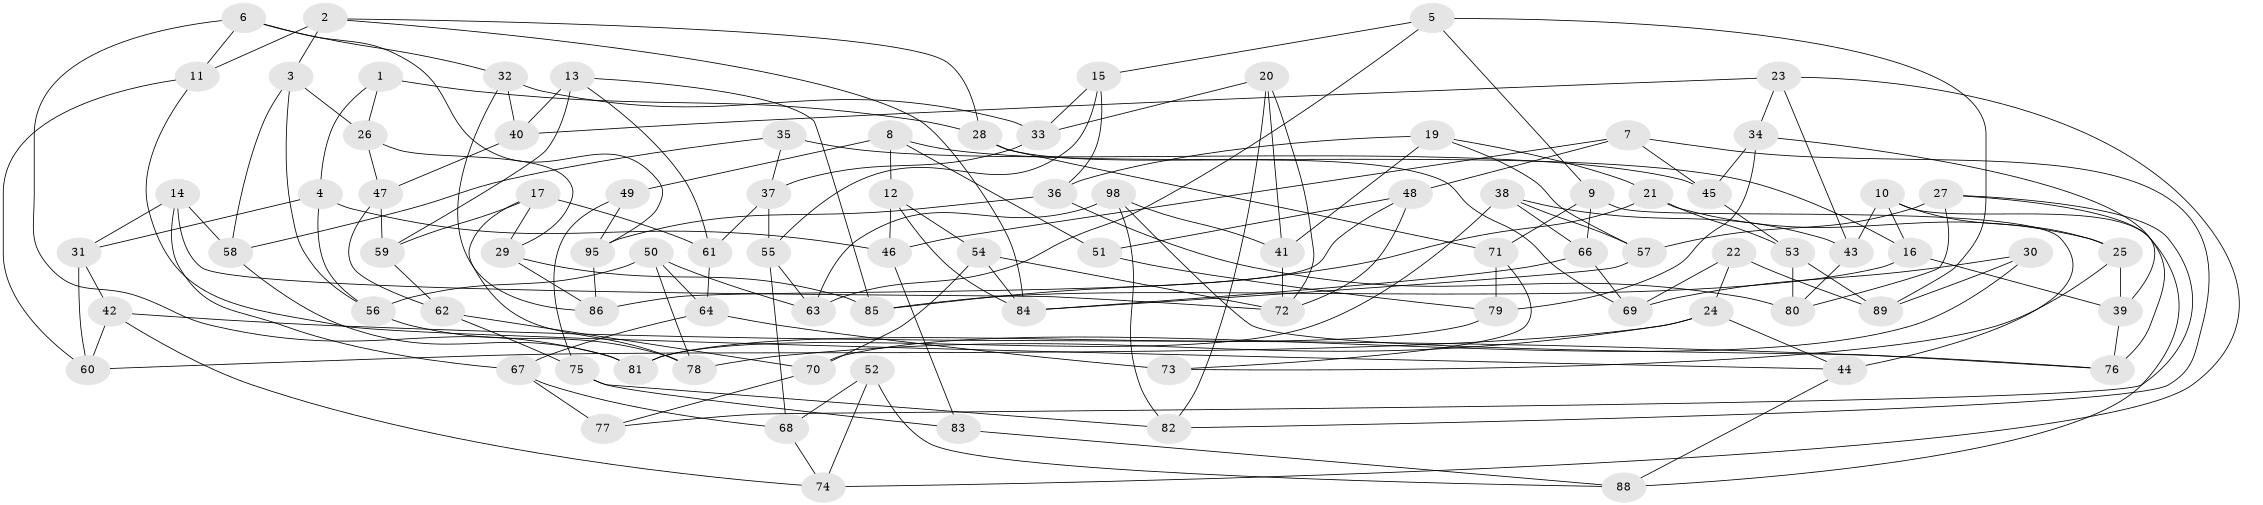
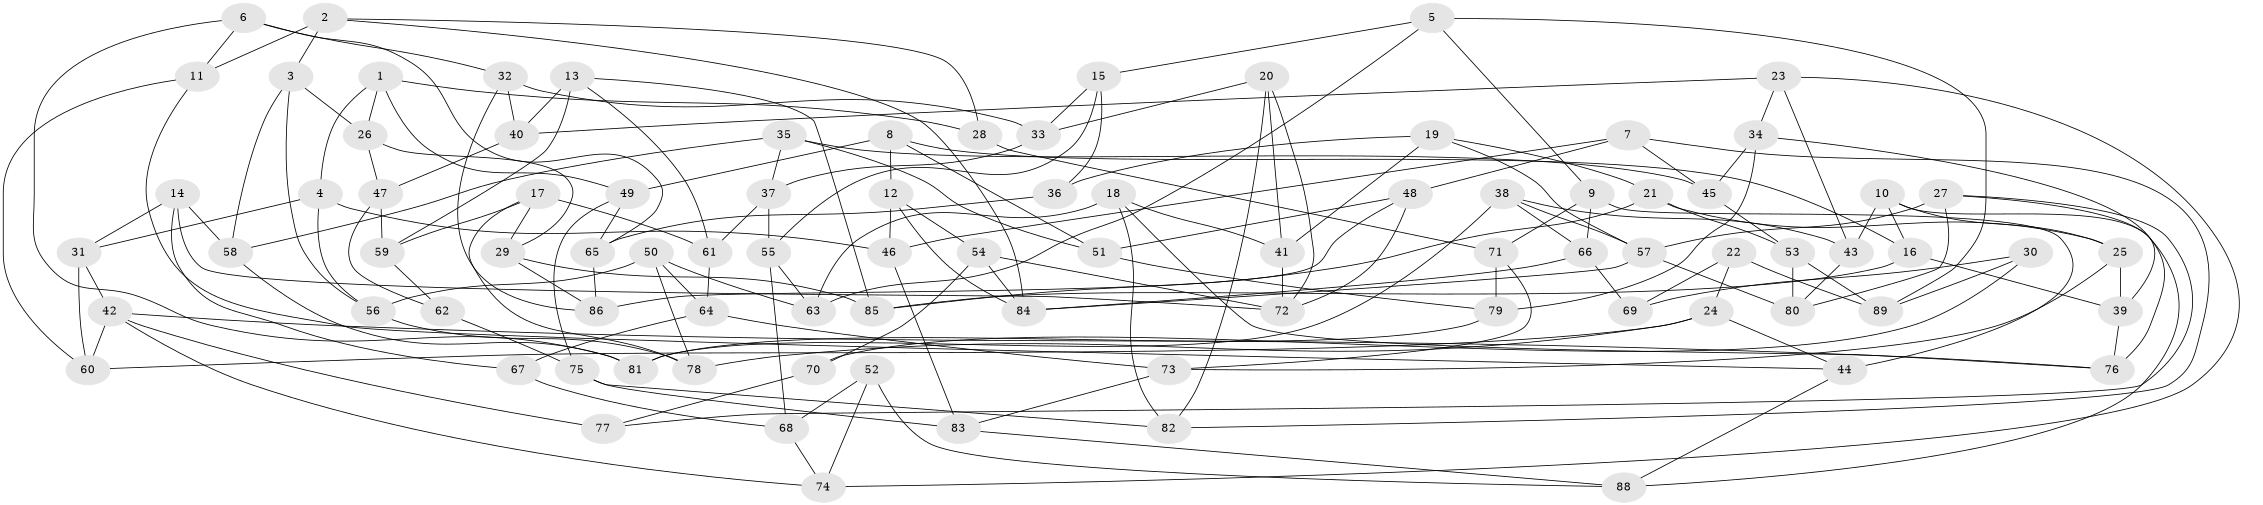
  graph {
    node [color=gray90 style=filled]
    1
    4
    26
    28
    49
    56
    31
    46
    29
    47
    71
    69
-   65 [label=95]
+   65
    75
    2
    3
    11
    84
    58
    44
    60
    78
    81
    42
    83
    5
    9
    15
    63
    n30 [label=89]
    66
    33
    36
    55
    6
    32
    40
    86
    7
    45
    48
    82
    53
    51
    72
    8
    12
    16
    54
    85
    39
    79
    88
    73
    10
    25
    43
    80
    52
    74
    68
    70
    13
    59
    61
    62
    64
    14
    67
    77
    37
    76
    17
-   18 [label=98]
+   18
    41
    19
    21
    57
    20
    22
    24
    30
    23
    34
    27
    35
    38
    50
    1 -- 4
    1 -- 26
    1 -- 28
+   1 -- 49
    4 -- 56
    4 -- 31
    4 -- 46
    26 -- 29
    26 -- 47
    28 -- 71
-   28 -- 69
    49 -- 65
    49 -- 75
    56 -- 78
    31 -- 60
    31 -- 42
    46 -- 83
    29 -- 86
    29 -- 85
    47 -- 59
    47 -- 62
    71 -- 79
    71 -- 73
    65 -- 86
    75 -- 83
    75 -- 82
    2 -- 28
    2 -- 3
    2 -- 11
    2 -- 84
    3 -- 26
    3 -- 56
    3 -- 58
    11 -- 44
    11 -- 60
    58 -- 81
    44 -- 88
    42 -- 60
    42 -- 74
    42 -- 76
    83 -- 88
    5 -- 9
    5 -- 15
    5 -- 63
    5 -- n30
    9 -- 71
    9 -- 44
    9 -- 66
    15 -- 33
    15 -- 36
    15 -- 55
    66 -- 69
    66 -- 84
    33 -- 37
    36 -- 65
-   36 -- 80
+   57 -- 80
    55 -- 63
    55 -- 68
    6 -- 65
    6 -- 11
    6 -- 81
    6 -- 32
    32 -- 33
    32 -- 40
    32 -- 86
    40 -- 47
    7 -- 46
    7 -- 45
    7 -- 48
    7 -- 82
    45 -- 53
    48 -- 86
    48 -- 51
    48 -- 72
    53 -- n30
    53 -- 80
    51 -- 79
    8 -- 49
    8 -- 51
    8 -- 12
    8 -- 16
    12 -- 46
    12 -- 84
    12 -- 54
    16 -- 85
    16 -- 39
    54 -- 84
    54 -- 72
    54 -- 70
    39 -- 76
    79 -- 81
+   73 -- 83
    10 -- 16
    10 -- 88
    10 -- 25
    10 -- 43
    25 -- 39
    25 -- 73
    43 -- 80
    52 -- 88
    52 -- 74
    52 -- 68
    68 -- 74
    70 -- 77
    13 -- 40
    13 -- 85
    13 -- 59
    13 -- 61
    59 -- 62
    61 -- 64
    62 -- 75
-   62 -- 70
    64 -- 73
    64 -- 67
    14 -- 31
    14 -- 58
    14 -- 72
    14 -- 67
    67 -- 68
-   67 -- 77
+   42 -- 77
    37 -- 55
    37 -- 61
    17 -- 29
    17 -- 78
    17 -- 59
    17 -- 61
    18 -- 63
    18 -- 82
    18 -- 76
    18 -- 41
    41 -- 72
    19 -- 36
    19 -- 41
    19 -- 21
    19 -- 57
    21 -- 53
    21 -- 85
    21 -- 25
    57 -- 84
    20 -- 33
    20 -- 82
    20 -- 72
    20 -- 41
    22 -- 69
    22 -- n30
    22 -- 24
    24 -- 44
    24 -- 60
    24 -- 78
    30 -- 69
    30 -- n30
    30 -- 70
    23 -- 40
    23 -- 43
    23 -- 74
    23 -- 34
    34 -- 45
    34 -- 39
    34 -- 79
    27 -- 80
    27 -- 77
    27 -- 76
    27 -- 57
    35 -- 58
    35 -- 45
+   35 -- 51
    35 -- 37
    38 -- 81
    38 -- 66
    38 -- 43
    38 -- 57
    50 -- 56
    50 -- 78
    50 -- 63
    50 -- 64
  }
